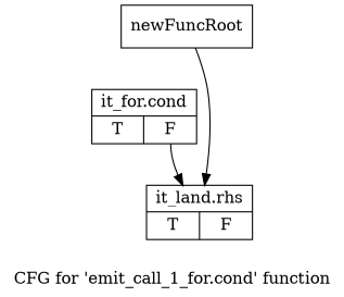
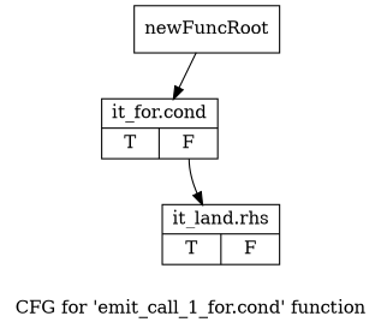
  digraph {
    label="CFG for 'emit_call_1_for.cond' function"
    node [shape=record]
    n1 [label="{newFuncRoot}"]
    n2 [label="{it_for.cond|{<s0>T|<s1>F}}"]
    n3 [label="{it_land.rhs|{<s0>T|<s1>F}}"]
-   n1 -> n3
+   n1 -> n2
    n2 -> n3 [tailport=s1]
  }
